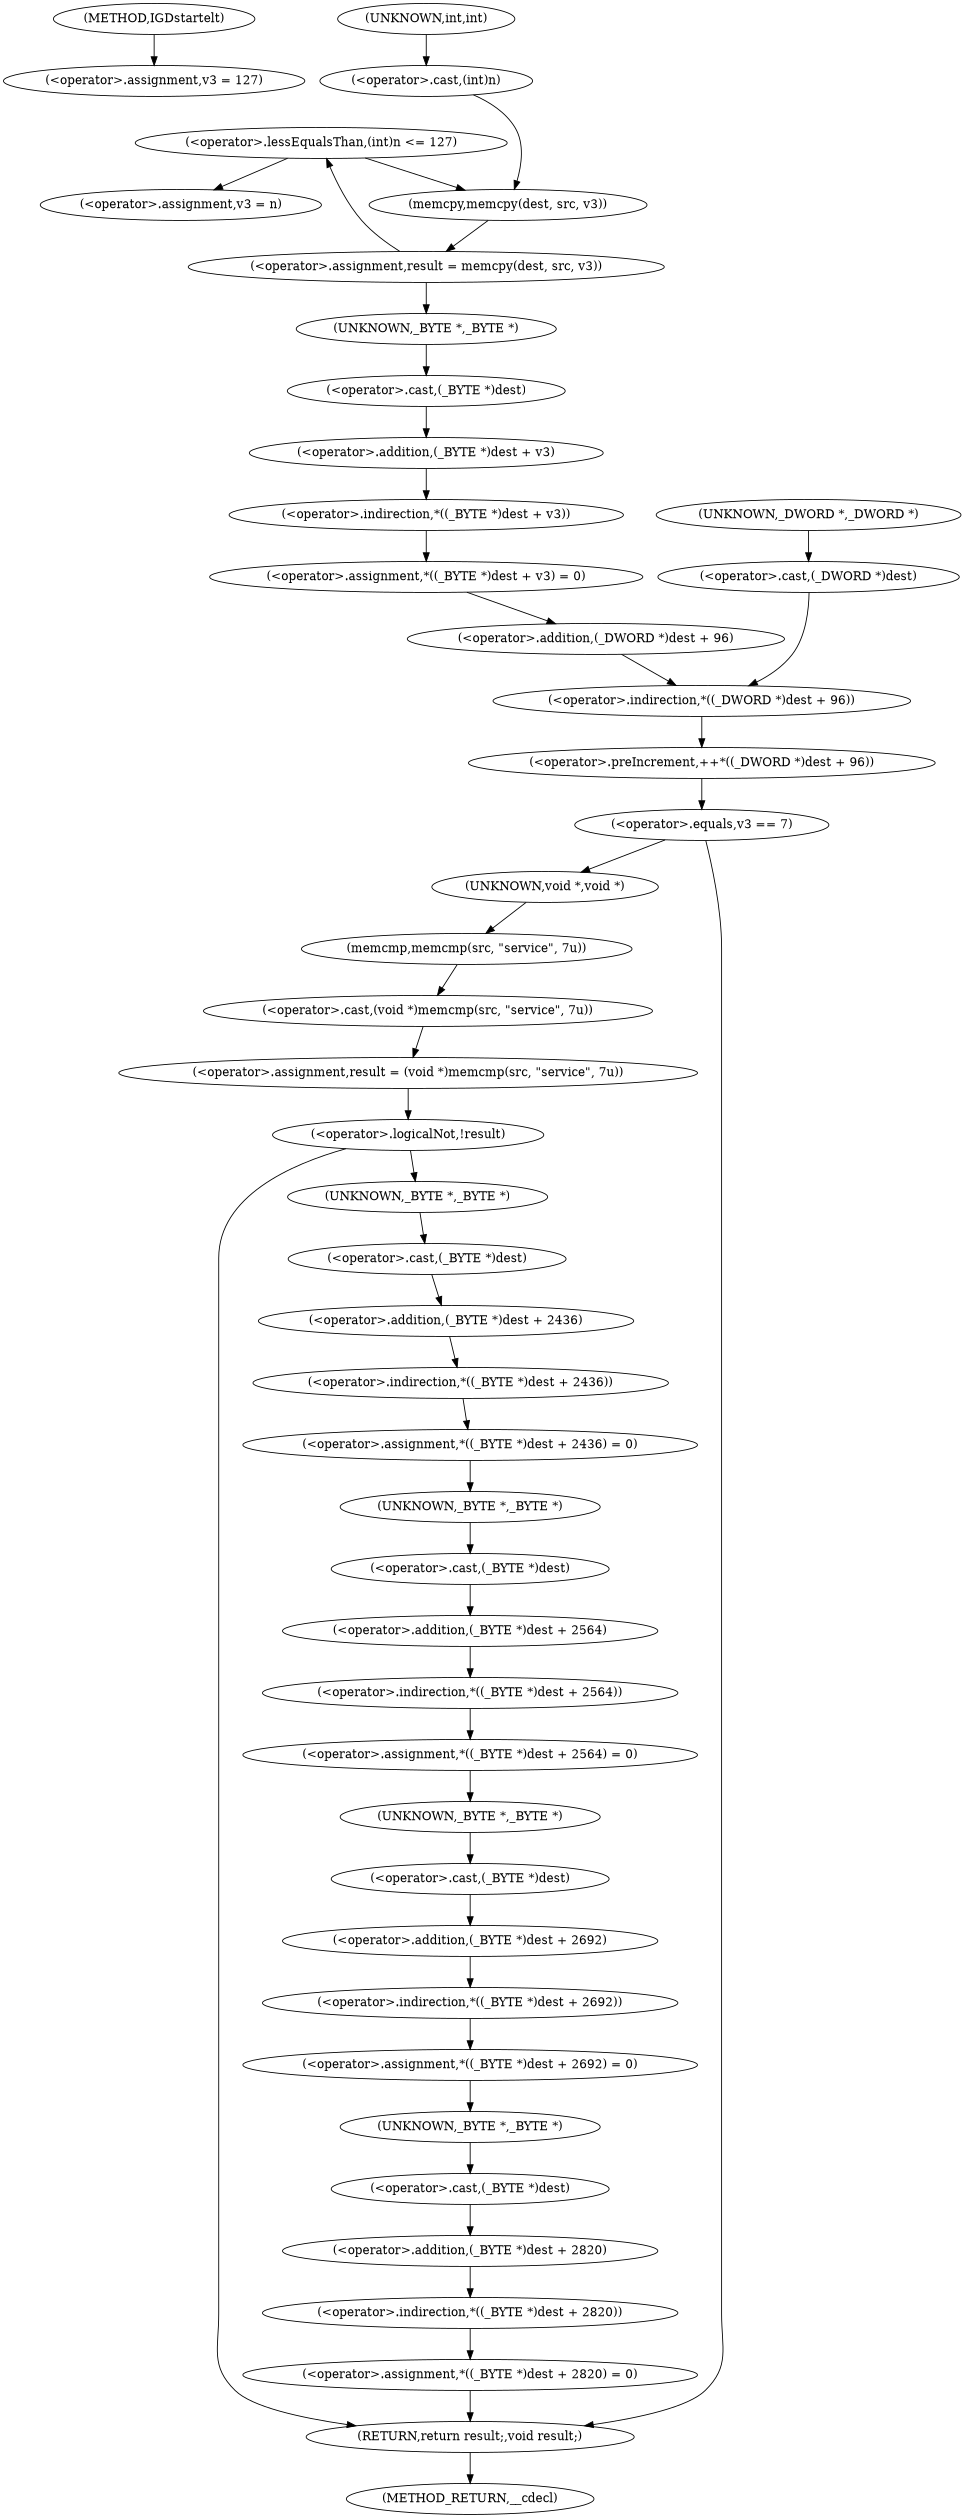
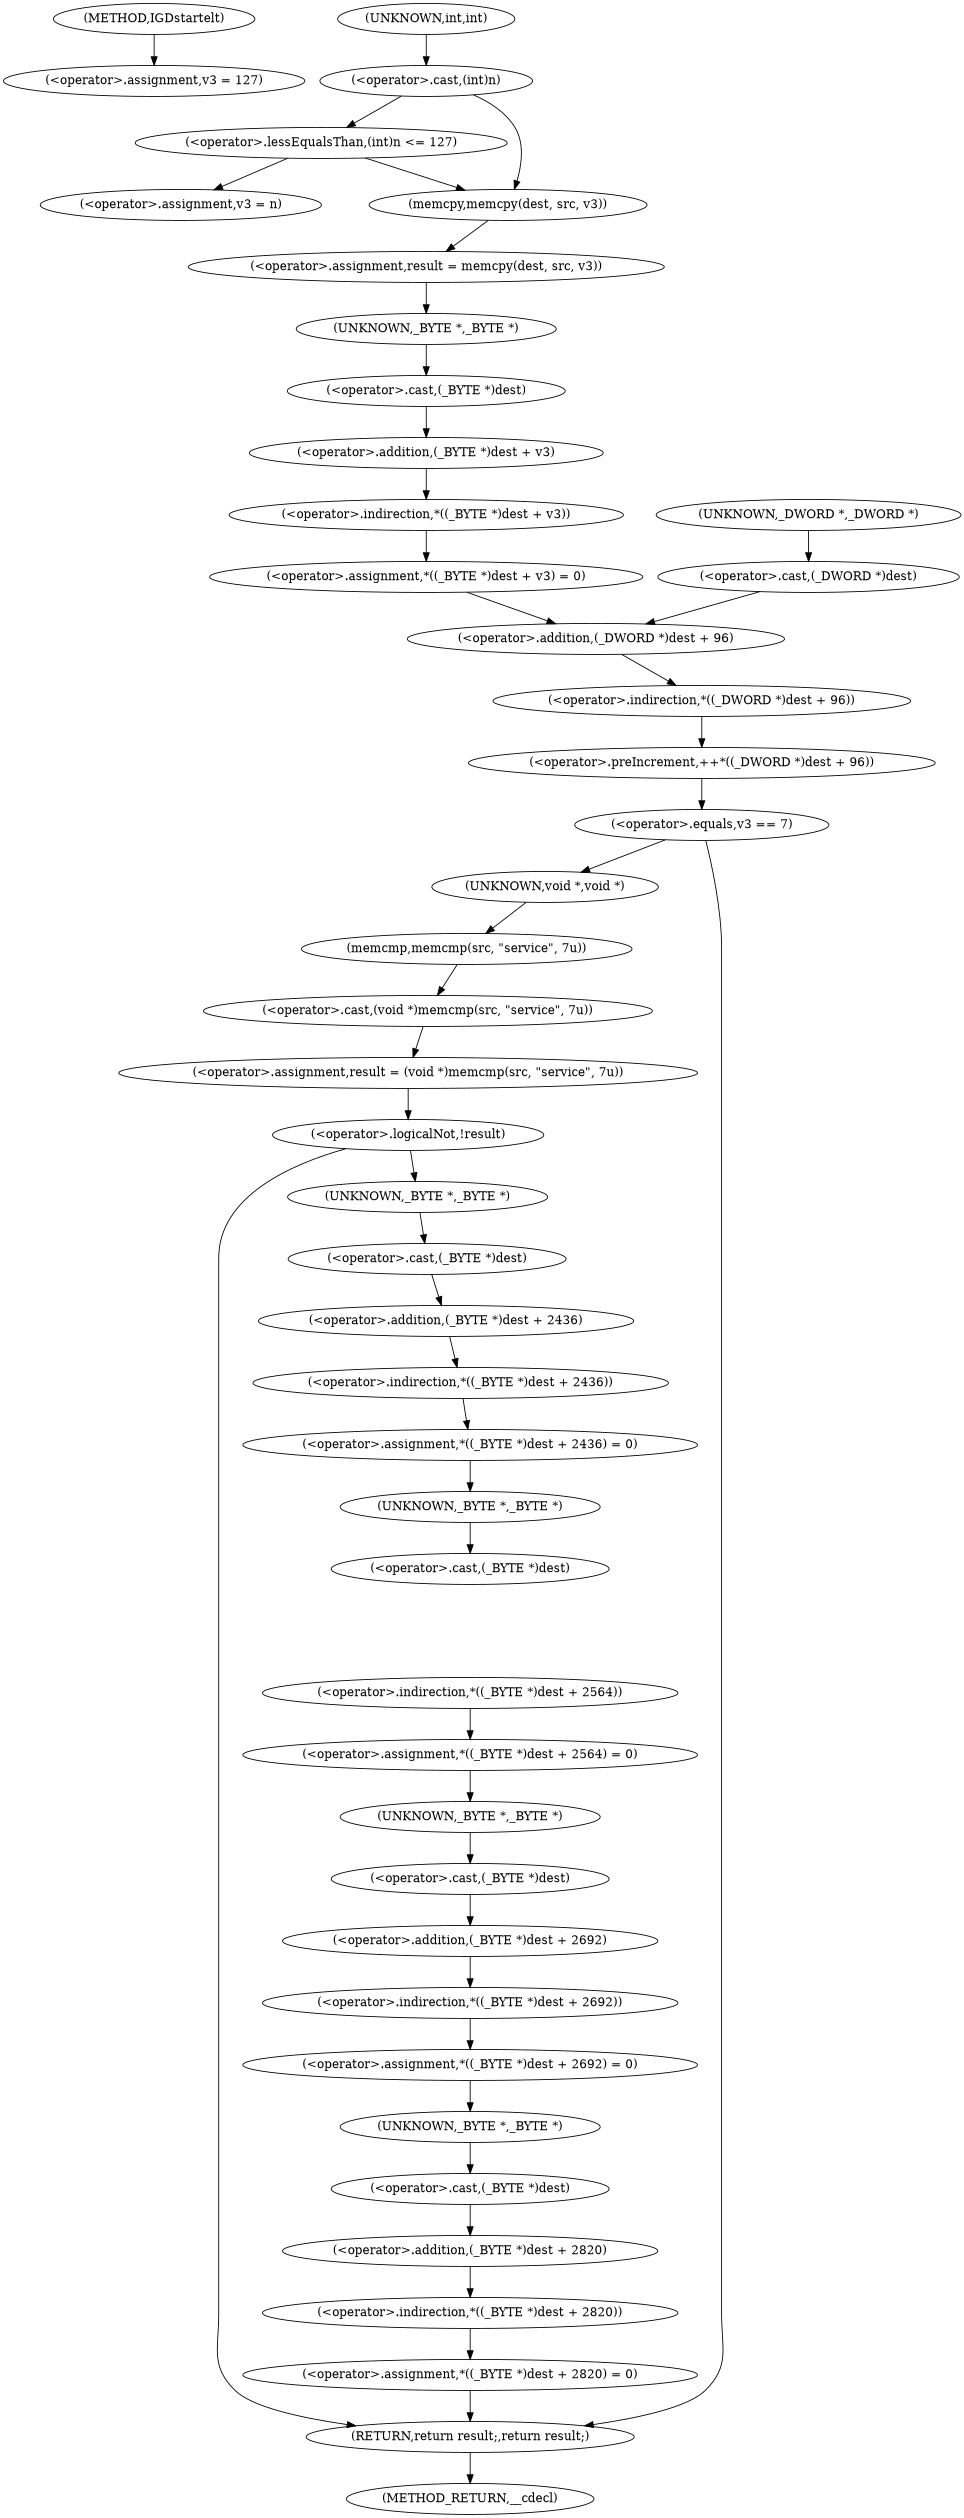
  digraph {
    n1 [label="(<operator>.assignment,v3 = 127)"]
    n2 [label="(UNKNOWN,int,int)"]
    n3 [label="(<operator>.cast,(int)n)"]
    n4 [label="(<operator>.lessEqualsThan,(int)n <= 127)"]
    n5 [label="(<operator>.assignment,v3 = n)"]
    n6 [label="(memcpy,memcpy(dest, src, v3))"]
    n7 [label="(<operator>.assignment,result = memcpy(dest, src, v3))"]
    n8 [label="(UNKNOWN,_BYTE *,_BYTE *)"]
    n9 [label="(<operator>.cast,(_BYTE *)dest)"]
    n10 [label="(<operator>.assignment,*((_BYTE *)dest + v3) = 0)"]
    n11 [label="(<operator>.addition,(_DWORD *)dest + 96)"]
    n12 [label="(UNKNOWN,_DWORD *,_DWORD *)"]
    n13 [label="(<operator>.cast,(_DWORD *)dest)"]
    n14 [label="(<operator>.indirection,*((_BYTE *)dest + v3))"]
    n15 [label="(<operator>.addition,(_BYTE *)dest + v3)"]
    n16 [label="(<operator>.preIncrement,++*((_DWORD *)dest + 96))"]
    n17 [label="(<operator>.equals,v3 == 7)"]
    n18 [label="(UNKNOWN,void *,void *)"]
-   n19 [label="(RETURN,return result;,void result;)"]
+   n19 [label="(RETURN,return result;,return result;)"]
    n20 [label="(<operator>.indirection,*((_DWORD *)dest + 96))"]
    n21 [label="(memcmp,memcmp(src, \"service\", 7u))"]
    n22 [label="(METHOD_RETURN,__cdecl)"]
    n23 [label="(<operator>.assignment,result = (void *)memcmp(src, \"service\", 7u))"]
    n24 [label="(<operator>.logicalNot,!result)"]
    n25 [label="(UNKNOWN,_BYTE *,_BYTE *)"]
    n26 [label="(<operator>.cast,(void *)memcmp(src, \"service\", 7u))"]
    n27 [label="(<operator>.cast,(_BYTE *)dest)"]
    n28 [label="(<operator>.assignment,*((_BYTE *)dest + 2436) = 0)"]
    n29 [label="(UNKNOWN,_BYTE *,_BYTE *)"]
    n30 [label="(<operator>.cast,(_BYTE *)dest)"]
    n31 [label="(<operator>.indirection,*((_BYTE *)dest + 2436))"]
    n32 [label="(<operator>.addition,(_BYTE *)dest + 2436)"]
    n33 [label="(<operator>.assignment,*((_BYTE *)dest + 2564) = 0)"]
    n34 [label="(UNKNOWN,_BYTE *,_BYTE *)"]
    n35 [label="(<operator>.cast,(_BYTE *)dest)"]
    n36 [label="(<operator>.indirection,*((_BYTE *)dest + 2564))"]
-   n37 [label="(<operator>.addition,(_BYTE *)dest + 2564)"]
    n38 [label="(<operator>.assignment,*((_BYTE *)dest + 2692) = 0)"]
    n39 [label="(UNKNOWN,_BYTE *,_BYTE *)"]
    n40 [label="(<operator>.cast,(_BYTE *)dest)"]
    n41 [label="(<operator>.indirection,*((_BYTE *)dest + 2692))"]
    n42 [label="(<operator>.addition,(_BYTE *)dest + 2692)"]
    n43 [label="(<operator>.assignment,*((_BYTE *)dest + 2820) = 0)"]
    n44 [label="(<operator>.indirection,*((_BYTE *)dest + 2820))"]
    n45 [label="(<operator>.addition,(_BYTE *)dest + 2820)"]
    n46 [label="(METHOD,IGDstartelt)"]
    n2 -> n3
-   n7 -> n4
+   n3 -> n4
    n3 -> n6
    n4 -> n5
    n4 -> n6
    n6 -> n7
    n7 -> n8
    n8 -> n9
    n9 -> n15
    n10 -> n11
    n11 -> n20
    n12 -> n13
-   n13 -> n20
+   n13 -> n11
    n14 -> n10
    n15 -> n14
    n16 -> n17
    n17 -> n18
    n17 -> n19
    n18 -> n21
    n19 -> n22
    n20 -> n16
    n21 -> n26
    n23 -> n24
    n24 -> n19
    n24 -> n25
    n25 -> n27
    n26 -> n23
    n27 -> n32
    n28 -> n29
    n29 -> n30
-   n30 -> n37
    n31 -> n28
    n32 -> n31
    n33 -> n34
    n34 -> n35
    n35 -> n42
    n36 -> n33
-   n37 -> n36
    n38 -> n39
    n39 -> n40
    n40 -> n45
    n41 -> n38
    n42 -> n41
    n43 -> n19
    n44 -> n43
    n45 -> n44
    n46 -> n1
  }
